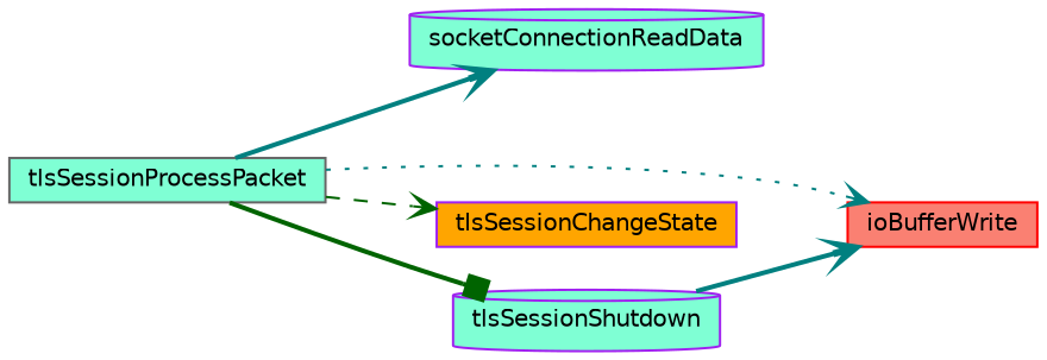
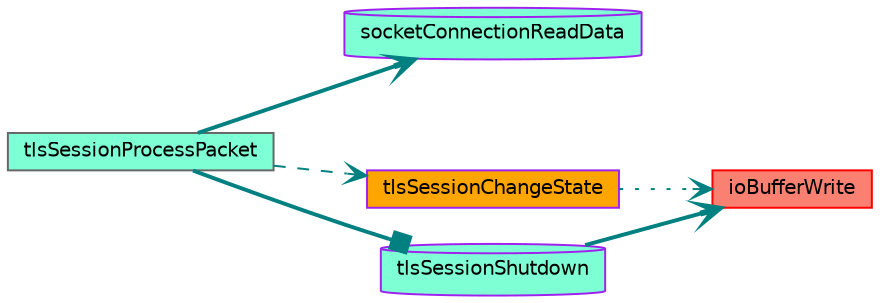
  digraph {
    rankdir=LR
    node [color=purple fillcolor=aquamarine fontname=Helvetica fontsize=10 shape=box style=filled]
    edge [arrowhead=vee color=teal fontname=Helvetica fontsize=10 labelfontname=Helvetica labelfontsize=10 style=bold]
    n1 [fontcolor=black height=0.2 label=socketConnectionReadData shape=cylinder width=0.4]
    n2 [color=gray40 height=0.2 label=tlsSessionProcessPacket width=0.4]
    n3 [color=red fillcolor=salmon height=0.2 label=ioBufferWrite width=0.4]
    n4 [fillcolor=orange height=0.2 label=tlsSessionChangeState width=0.4]
    n5 [height=0.2 label=tlsSessionShutdown shape=cylinder width=0.4]
    n2 -> n1
-   n2 -> n3 [style=dotted]
-   n2 -> n4 [color=darkgreen style=dashed]
-   n2 -> n5 [arrowhead=box color=darkgreen]
+   n4 -> n3 [style=dotted]
+   n2 -> n4 [style=dashed]
+   n2 -> n5 [arrowhead=box]
    n5 -> n3
  }
